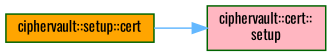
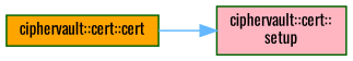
  digraph {
    rankdir=LR
    fontname=Oswald
    node [color=darkgreen fontname=Oswald fontsize=10 shape=box style=filled]
-   n1 [fillcolor=orange fontcolor=black height=0.2 label="ciphervault::setup::cert" width=0.4]
+   n1 [fillcolor=orange fontcolor=black height=0.2 label="ciphervault::cert::cert" width=0.4]
    n2 [fillcolor=lightpink height=0.2 label="ciphervault::cert::\lsetup" width=0.4]
    n1 -> n2 [color=steelblue1 fontname=Oswald fontsize=10 labelfontname=Helvetica labelfontsize=10 style=solid]
  }
